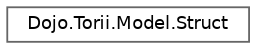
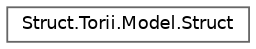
  digraph {
    rankdir=LR
-   n1 [color=grey40 fillcolor=white fontname=Helvetica fontsize=10 height=0.2 label="Dojo.Torii.Model.Struct" shape=box style=filled width=0.4]
+   n1 [color=grey40 fillcolor=white fontname=Helvetica fontsize=10 height=0.2 label="Struct.Torii.Model.Struct" shape=box style=filled width=0.4]
  }
